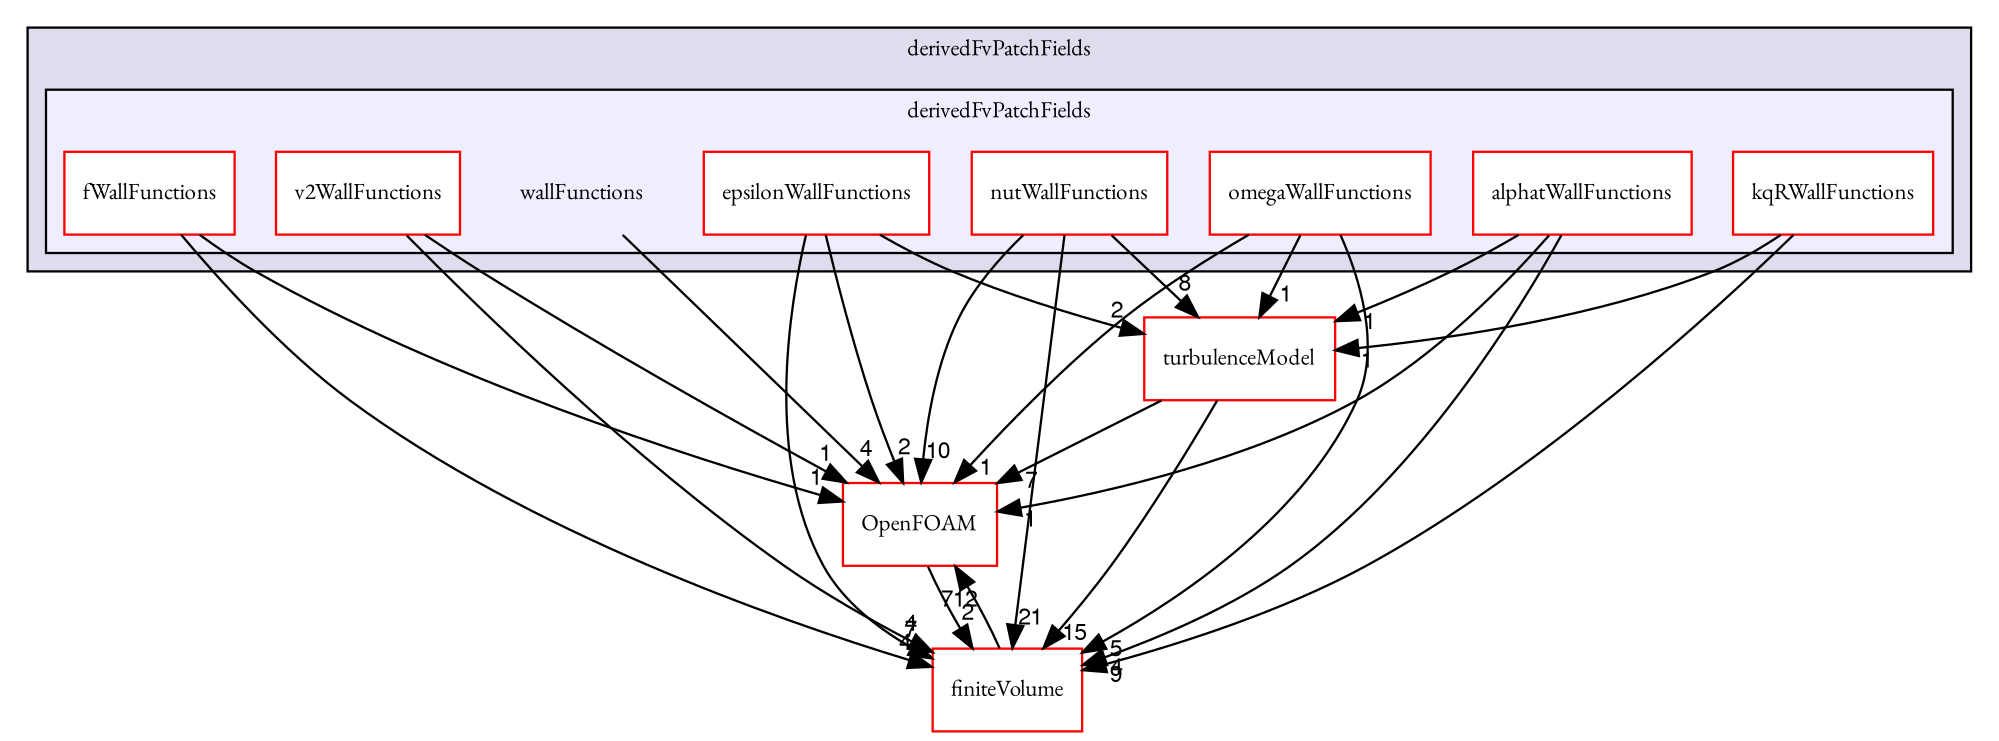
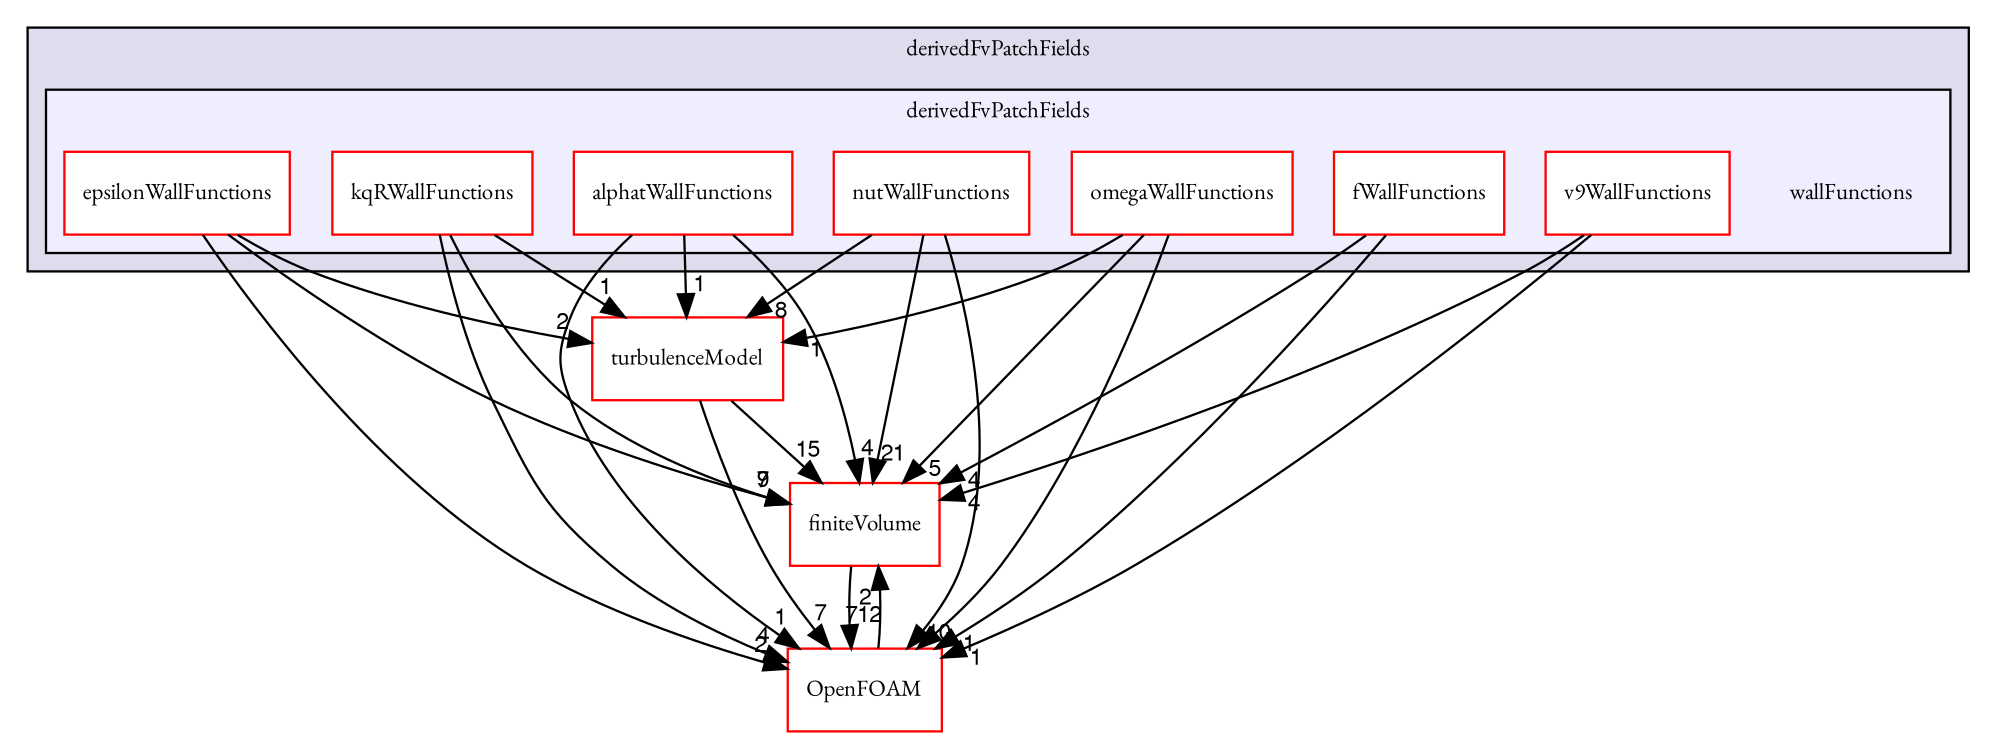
  digraph {
    compound=true
    fontname="EB Garamond"
    node [fontname="EB Garamond" fontsize=10 shape=box color=red fillcolor=white style=filled]
    edge [headlabel=1 labeldistance=1.5 labelfontname=FreeSans labelfontsize=10 fontname="EB Garamond"]
    n1 [label=wallFunctions shape=plaintext color="" fillcolor="" style=""]
    n2 [label=alphatWallFunctions]
    n3 [label=epsilonWallFunctions]
    n4 [label=fWallFunctions]
    n5 [label=kqRWallFunctions]
    n6 [label=nutWallFunctions]
    n7 [label=omegaWallFunctions]
-   n8 [label=v2WallFunctions]
+   n8 [label=v9WallFunctions]
    n9 [label=finiteVolume fillcolor="" style=""]
    n10 [label=turbulenceModel fillcolor="" style=""]
    n11 [label=OpenFOAM fillcolor="" style=""]
    subgraph cluster_1 {
      bgcolor="#ddddee"
      fontsize=10
      label=derivedFvPatchFields
      pencolor=black
      subgraph cluster_2 {
        bgcolor="#eeeeff"
        fontsize=10
        pencolor=black
        n1
        n2
        n3
        n4
        n5
        n6
        n7
        n8
      }
    }
    n2 -> n9 [headlabel=4]
    n2 -> n10
    n2 -> n11
    n3 -> n9 [headlabel=7]
    n3 -> n10 [headlabel=2]
    n3 -> n11 [headlabel=2]
    n4 -> n9 [headlabel=4]
    n4 -> n11
    n5 -> n9 [headlabel=9]
    n5 -> n10
-   n1 -> n11 [headlabel=4]
+   n5 -> n11 [headlabel=4]
    n6 -> n9 [headlabel=21]
    n6 -> n10 [headlabel=8]
    n6 -> n11 [headlabel=10]
    n7 -> n9 [headlabel=5]
    n7 -> n10
    n7 -> n11
    n8 -> n9 [headlabel=4]
    n8 -> n11
    n9 -> n11 [headlabel=712]
    n10 -> n9 [headlabel=15]
    n10 -> n11 [headlabel=7]
    n11 -> n9 [headlabel=2]
  }
